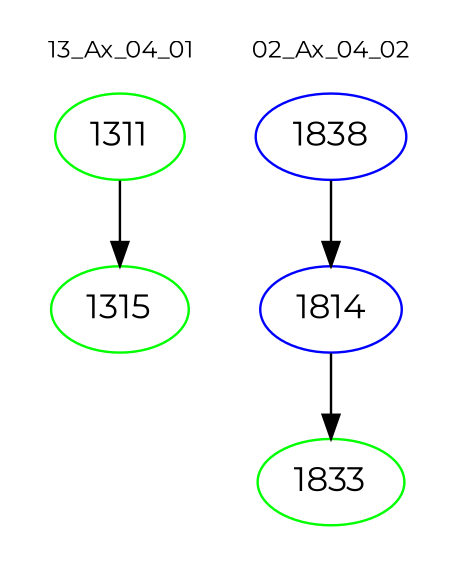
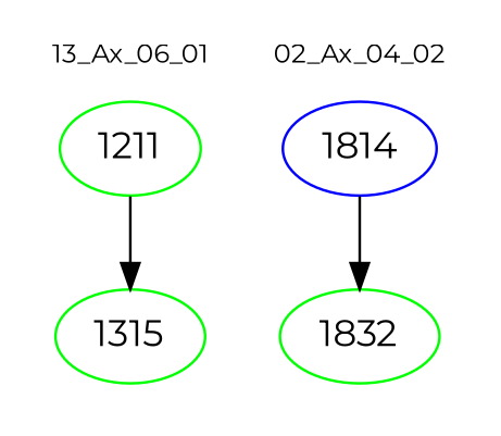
  digraph {
    fontname=Montserrat
    node [color=green fontname=Montserrat]
    edge [color=black fontname=Montserrat]
-   n1 [label=1311]
+   n1 [label=1211]
    n2 [label=1315]
-   n3 [color=blue label=1838]
    n4 [color=blue label=1814]
-   n5 [label=1833]
+   n5 [label=1832]
    subgraph cluster_1 {
      color=white
      fontsize=10
-     label="13_Ax_04_01"
+     label="13_Ax_06_01"
      n1
      n2
    }
    subgraph cluster_2 {
      color=white
      fontsize=10
      label="02_Ax_04_02"
-     n3
      n4
      n5
    }
    n1 -> n2
-   n3 -> n4
    n4 -> n5
  }
